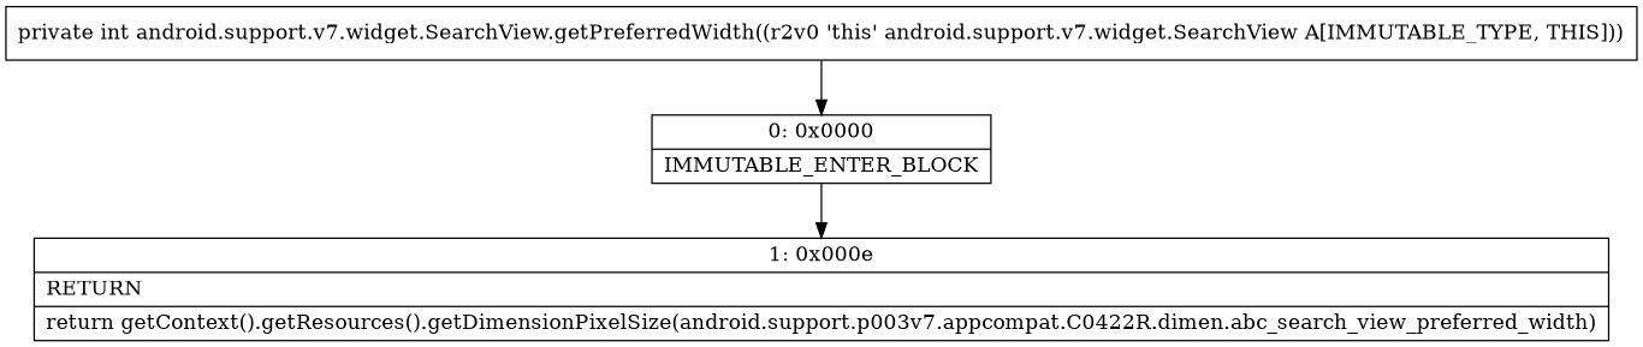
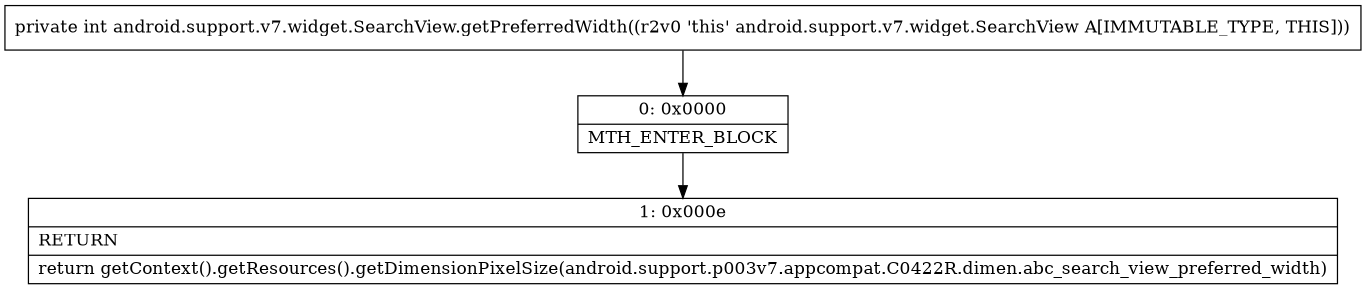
  digraph {
    node [shape=record]
-   n1 [label="{0\:\ 0x0000|IMMUTABLE_ENTER_BLOCK\l}"]
+   n1 [label="{0\:\ 0x0000|MTH_ENTER_BLOCK\l}"]
    n2 [label="{1\:\ 0x000e|RETURN\l|return getContext().getResources().getDimensionPixelSize(android.support.p003v7.appcompat.C0422R.dimen.abc_search_view_preferred_width)\l}"]
    n3 [label="{private int android.support.v7.widget.SearchView.getPreferredWidth((r2v0 'this' android.support.v7.widget.SearchView A[IMMUTABLE_TYPE, THIS])) }"]
    n1 -> n2
    n3 -> n1
  }
